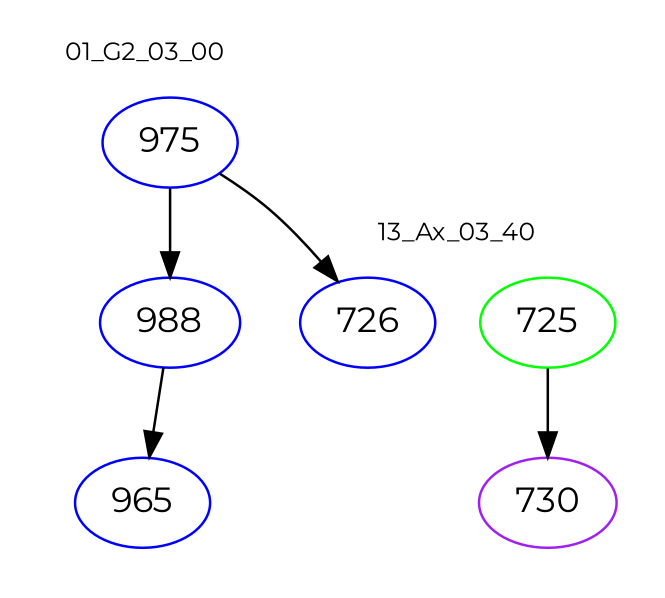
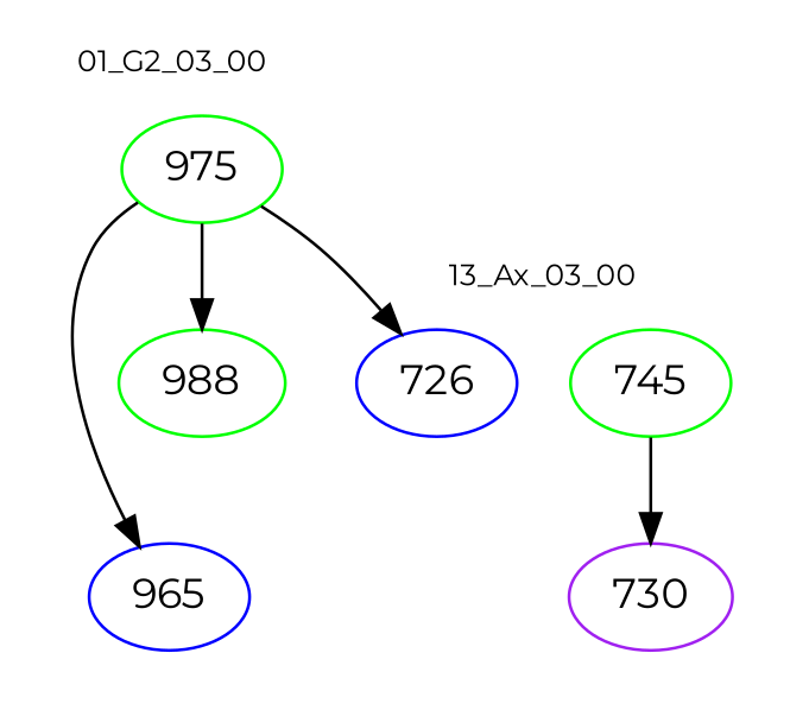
  digraph {
    fontname=Montserrat
    node [color=blue fontname=Montserrat]
    edge [color=black fontname=Montserrat]
-   n1 [color=green label=725]
+   n1 [color=green label=745]
    n2 [label=726]
    n3 [color=purple label=730]
-   n4 [label=975]
+   n4 [color=green label=975]
    n5 [label=965]
-   n6 [label=988]
+   n6 [color=green label=988]
    subgraph cluster_1 {
      color=white
      fontsize=10
-     label="13_Ax_03_40"
+     label="13_Ax_03_00"
      n1
      n2
      n3
    }
    subgraph cluster_2 {
      color=white
      fontsize=10
      label="01_G2_03_00"
      n4
      n5
      n6
    }
    n1 -> n3
    n4 -> n2
-   n6 -> n5
+   n4 -> n5
    n4 -> n6
  }
